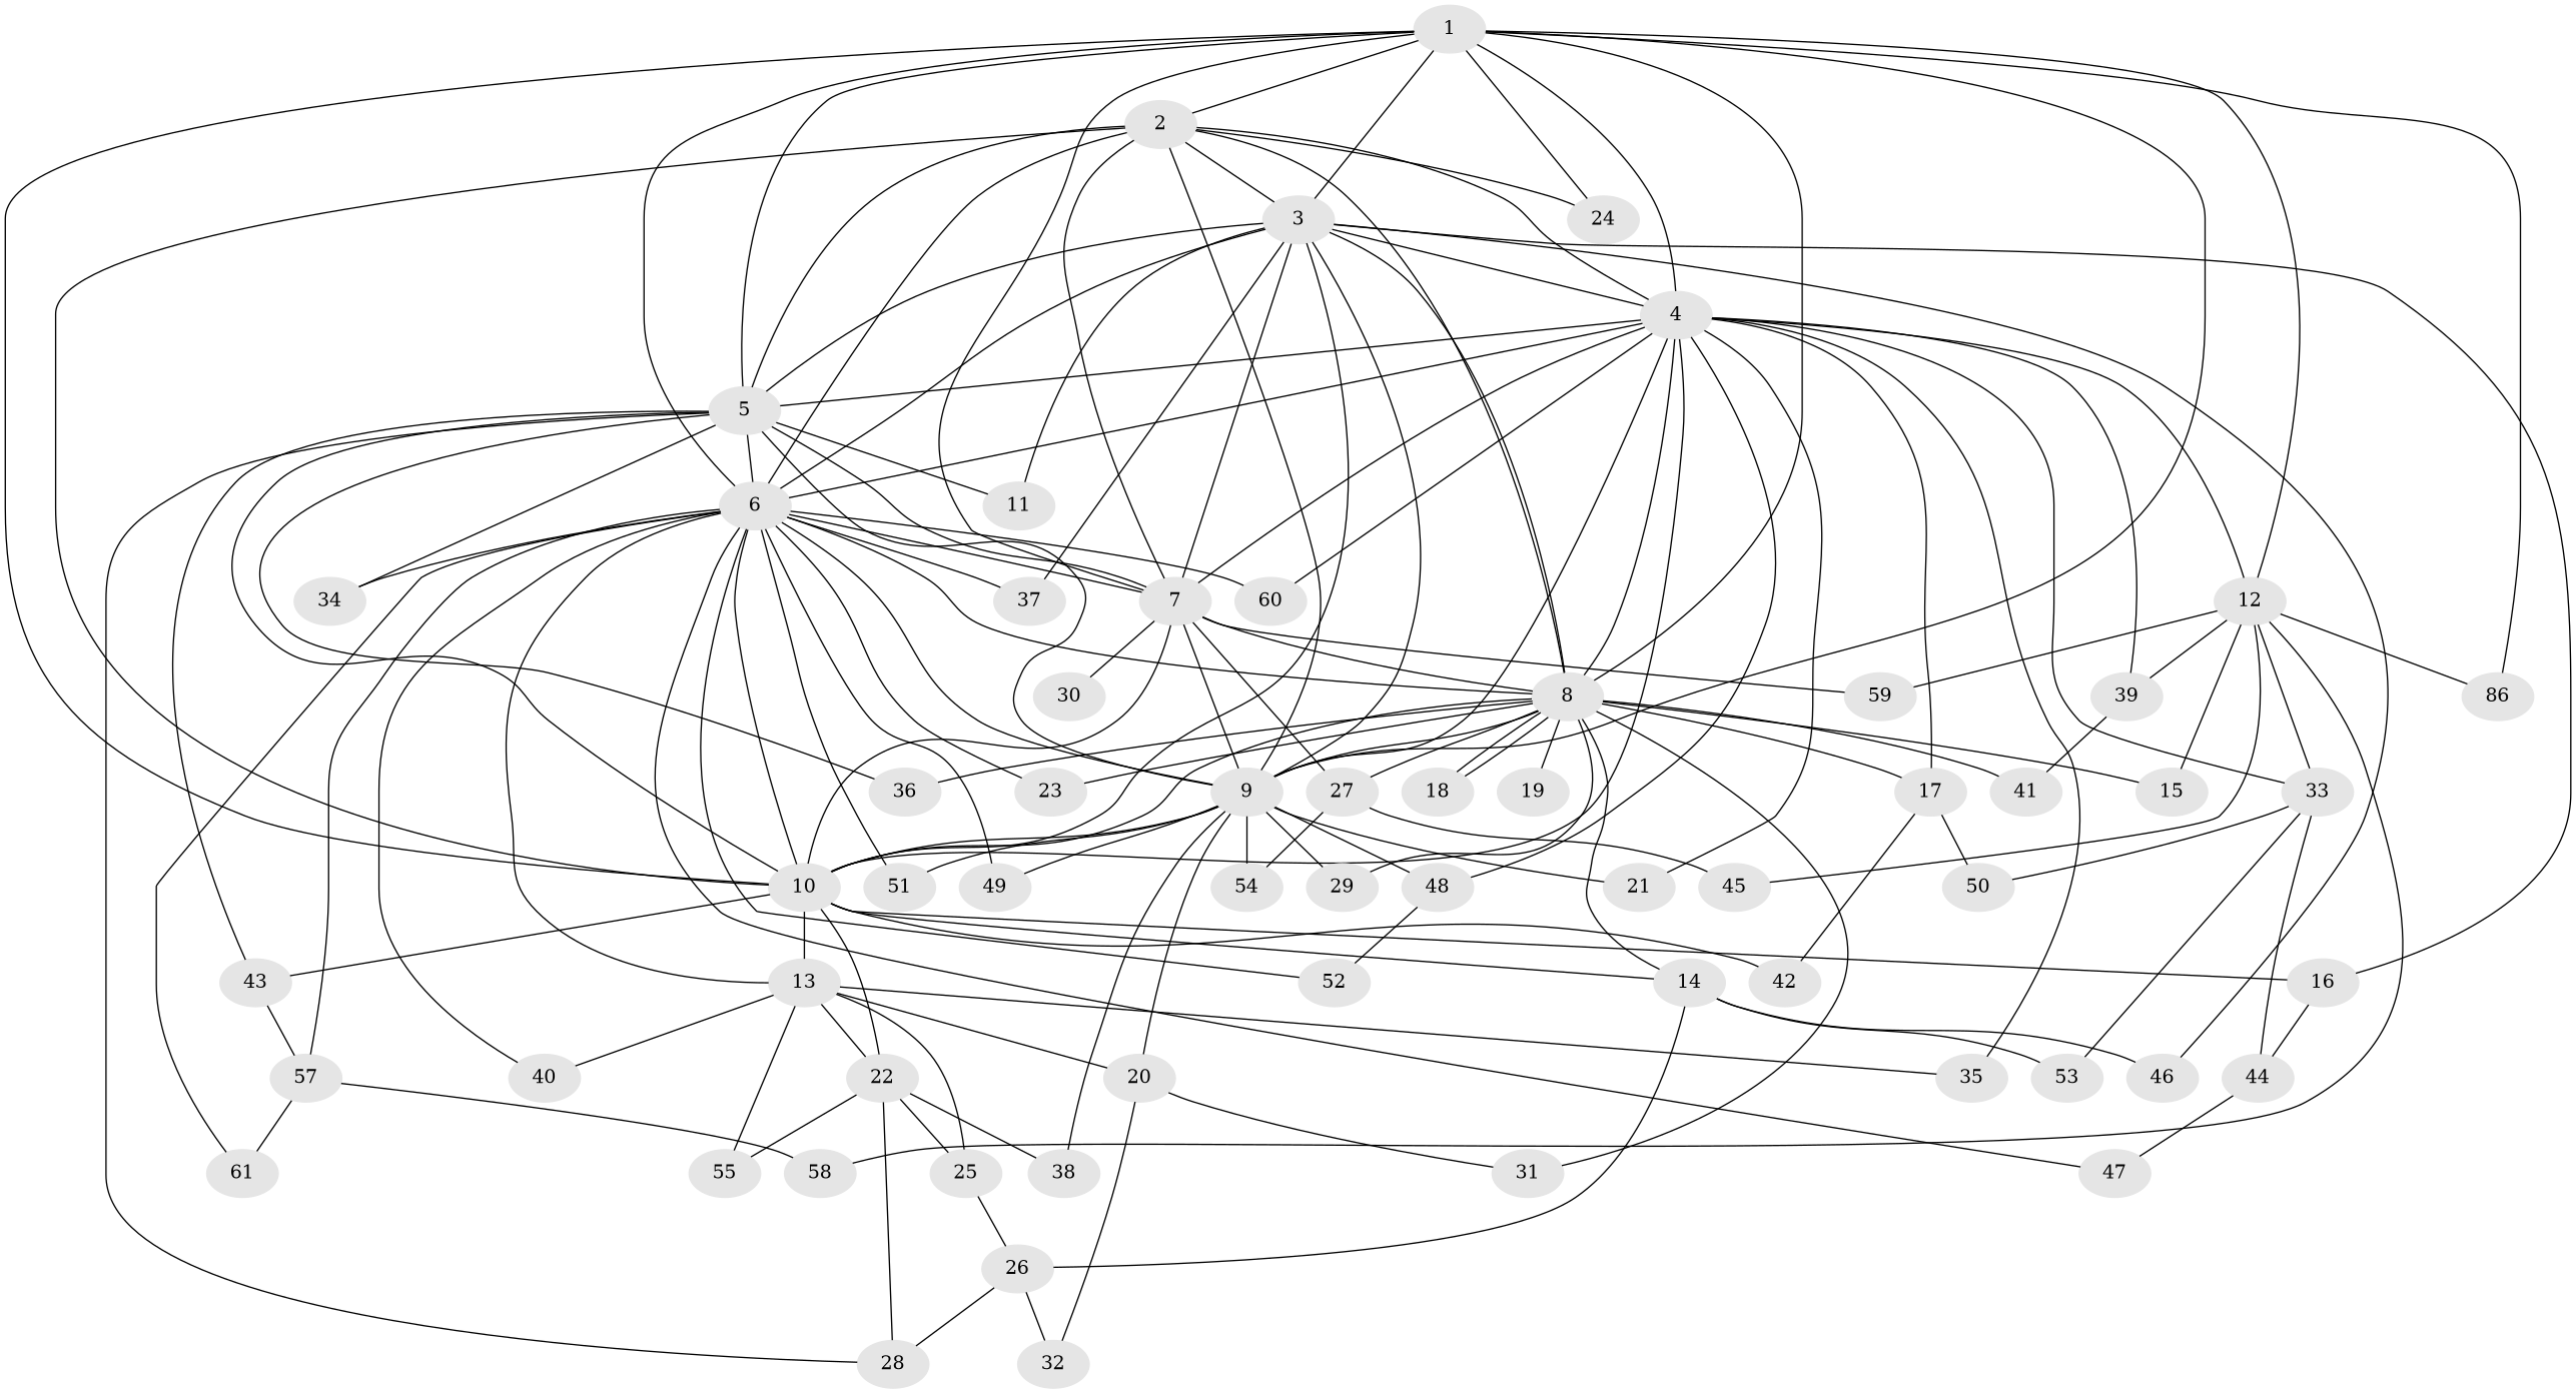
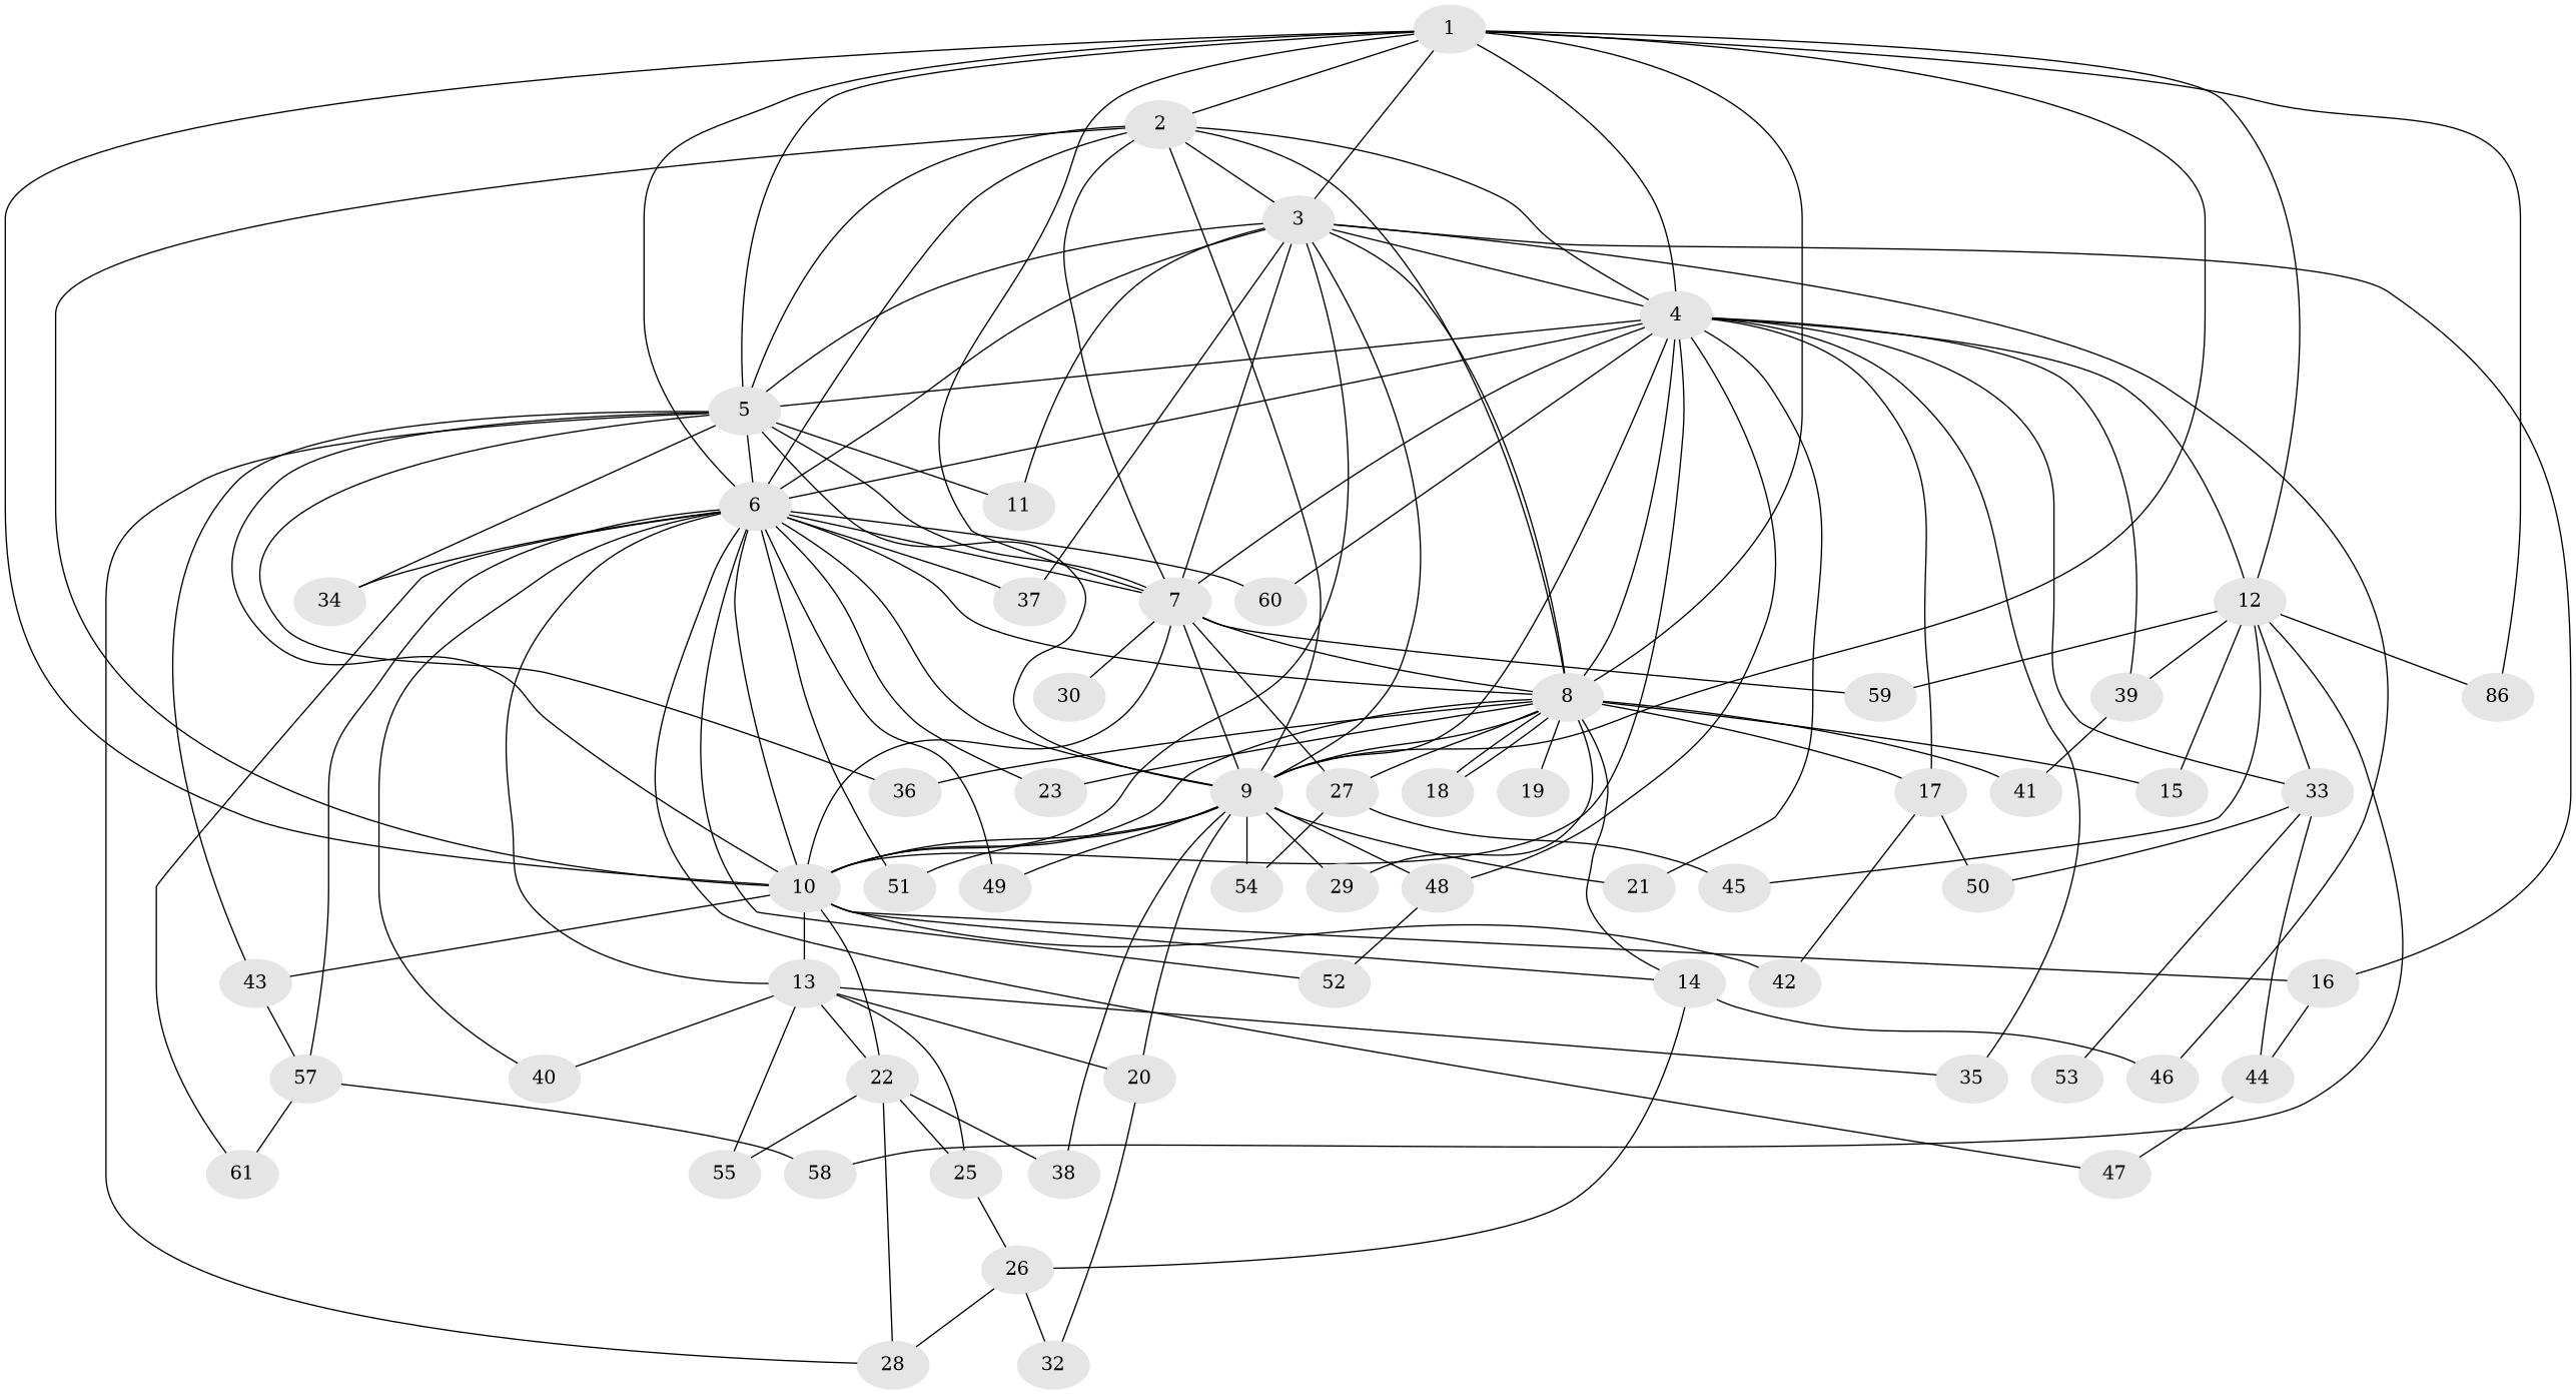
  graph {
    node [color=gray90 style=filled]
    1
    2
    3
    4
    5
    6
    7
    8
    9
    10
    12
-   24
    n13 [label=86]
    11
    16
    37
    46
    17
    21
    33
    35
    39
    48
    60
    28
    34
    36
    43
    13
    23
    40
    47
    49
    51
    52
    57
    61
    27
    30
    59
    19
    14
    15
    18
    29
-   31
    41
    20
    38
    54
    22
    42
    45
    58
    44
    50
    53
    25
    55
    26
    32
    1 -- 2
    1 -- 3
    1 -- 4
    1 -- 5
    1 -- 6
    1 -- 7
    1 -- 8
    1 -- 9
    1 -- 10
    1 -- 12
-   1 -- 24
    1 -- n13
    2 -- 3
    2 -- 4
    2 -- 5
    2 -- 6
    2 -- 7
    2 -- 8
    2 -- 9
    2 -- 10
-   2 -- 24
    3 -- 4
    3 -- 5
    3 -- 6
    3 -- 7
    3 -- 8
    3 -- 9
    3 -- 10
    3 -- 11
    3 -- 16
    3 -- 37
    3 -- 46
    4 -- 5
    4 -- 6
    4 -- 7
    4 -- 8
    4 -- 9
    4 -- 10
    4 -- 12
    4 -- 17
    4 -- 21
    4 -- 33
    4 -- 35
    4 -- 39
    4 -- 48
    4 -- 60
    5 -- 6
    5 -- 7
    5 -- 9
    5 -- 10
    5 -- 11
    5 -- 28
    5 -- 34
    5 -- 36
    5 -- 43
    6 -- 7
    6 -- 8
    6 -- 9
    6 -- 10
    6 -- 37
    6 -- 60
    6 -- 34
    6 -- 13
    6 -- 23
    6 -- 40
    6 -- 47
    6 -- 49
    6 -- 51
    6 -- 52
    6 -- 57
    6 -- 61
    7 -- 8
    7 -- 9
    7 -- 10
    7 -- 27
    7 -- 30
    7 -- 59
    8 -- 9
    8 -- 10
    8 -- 17
    8 -- 36
    8 -- 23
    8 -- 27
    8 -- 19
    8 -- 14
    8 -- 15
    8 -- 18
    8 -- 18
    8 -- 29
-   8 -- 31
    8 -- 41
    9 -- 10
    9 -- 21
    9 -- 48
    9 -- 49
    9 -- 51
    9 -- 29
    9 -- 20
    9 -- 38
    9 -- 54
    10 -- 16
    10 -- 43
    10 -- 13
    10 -- 14
    10 -- 22
    10 -- 42
    12 -- n13
    12 -- 33
    12 -- 39
    12 -- 59
    12 -- 15
    12 -- 45
    12 -- 58
    16 -- 44
    17 -- 42
    17 -- 50
    33 -- 44
    33 -- 50
    33 -- 53
    39 -- 41
    48 -- 52
    43 -- 57
    13 -- 35
    13 -- 40
    13 -- 20
    13 -- 22
    13 -- 25
    13 -- 55
    57 -- 61
    57 -- 58
    27 -- 54
    27 -- 45
    14 -- 46
-   14 -- 53
    14 -- 26
-   20 -- 31
    20 -- 32
    22 -- 28
    22 -- 38
    22 -- 25
    22 -- 55
    44 -- 47
    25 -- 26
    26 -- 28
    26 -- 32
  }
